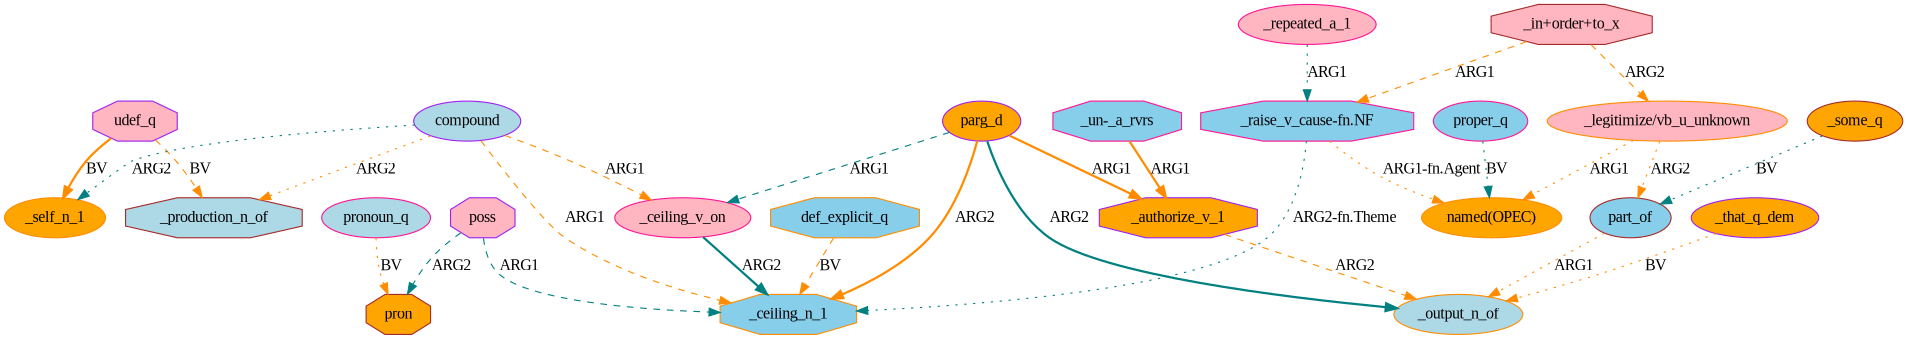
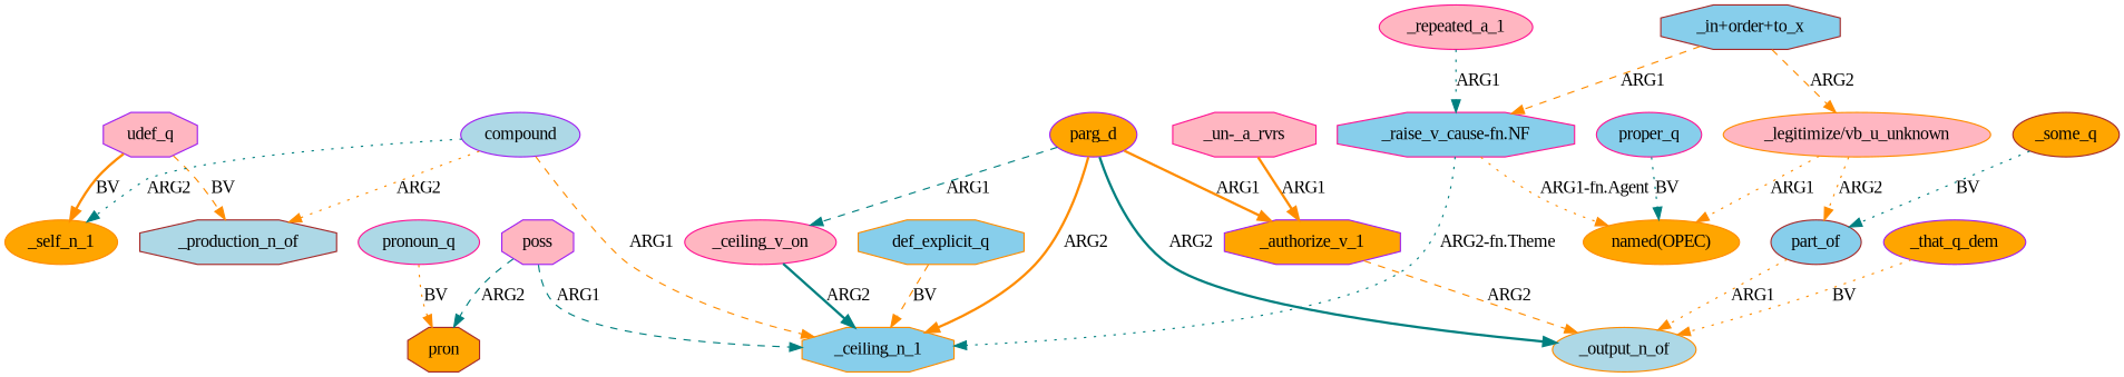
  digraph {
    fontname="Liberation Serif"
    node [color=purple fillcolor=orange fontname="Liberation Serif" shape=ellipse style=filled]
    edge [color=darkorange fontname="Liberation Serif" style=dotted]
    udef_q [fillcolor=lightpink shape=octagon]
    _production_n_of [color=brown fillcolor=lightblue shape=octagon]
    _self_n_1 [color=darkorange]
    "_legitimize/vb_u_unknown" [color=darkorange fillcolor=lightpink]
    "named(OPEC)" [color=darkorange]
    part_of [color=brown fillcolor=skyblue]
    _output_n_of [color=darkorange fillcolor=lightblue]
    poss [fillcolor=lightpink shape=octagon]
    pron [color=brown shape=octagon]
    _ceiling_n_1 [color=darkorange fillcolor=skyblue shape=octagon]
    parg_d
    n12 [color=deeppink fillcolor=lightpink label=_ceiling_v_on]
    _authorize_v_1 [shape=octagon]
    compound [fillcolor=lightblue]
    _some_q [color=brown]
    pronoun_q [color=deeppink fillcolor=lightblue]
-   "_un-_a_rvrs" [color=deeppink fillcolor=skyblue shape=octagon]
+   "_un-_a_rvrs" [color=deeppink fillcolor=lightpink shape=octagon]
    "_raise_v_cause-fn.NF" [color=deeppink fillcolor=skyblue shape=octagon]
    _repeated_a_1 [color=deeppink fillcolor=lightpink]
    _that_q_dem
    proper_q [color=deeppink fillcolor=skyblue]
-   "_in+order+to_x" [color=brown fillcolor=lightpink shape=octagon]
+   "_in+order+to_x" [color=brown fillcolor=skyblue shape=octagon]
    def_explicit_q [color=darkorange fillcolor=skyblue shape=octagon]
    udef_q -> _production_n_of [label=BV style=dashed]
    udef_q -> _self_n_1 [label=BV style=bold]
    "_legitimize/vb_u_unknown" -> "named(OPEC)" [label=ARG1]
    "_legitimize/vb_u_unknown" -> part_of [label=ARG2]
    part_of -> _output_n_of [label=ARG1]
    poss -> pron [color=teal label=ARG2 style=dashed]
    poss -> _ceiling_n_1 [color=teal label=ARG1 style=dashed]
    parg_d -> _output_n_of [color=teal label=ARG2 style=bold]
    parg_d -> _ceiling_n_1 [label=ARG2 style=bold]
    parg_d -> n12 [color=teal label=ARG1 style=dashed]
    parg_d -> _authorize_v_1 [label=ARG1 style=bold]
    n12 -> _ceiling_n_1 [color=teal label=ARG2 style=bold]
    _authorize_v_1 -> _output_n_of [label=ARG2 style=dashed]
    compound -> _production_n_of [label=ARG2]
    compound -> _self_n_1 [color=teal label=ARG2]
    compound -> _ceiling_n_1 [label=ARG1 style=dashed]
-   compound -> n12 [label=ARG1 style=dashed]
    _some_q -> part_of [color=teal label=BV]
    pronoun_q -> pron [label=BV]
    "_un-_a_rvrs" -> _authorize_v_1 [label=ARG1 style=bold]
    "_raise_v_cause-fn.NF" -> "named(OPEC)" [label="ARG1-fn.Agent"]
    "_raise_v_cause-fn.NF" -> _ceiling_n_1 [color=teal label="ARG2-fn.Theme"]
    _repeated_a_1 -> "_raise_v_cause-fn.NF" [color=teal label=ARG1]
    _that_q_dem -> _output_n_of [label=BV]
    proper_q -> "named(OPEC)" [color=teal label=BV]
    "_in+order+to_x" -> "_legitimize/vb_u_unknown" [label=ARG2 style=dashed]
    "_in+order+to_x" -> "_raise_v_cause-fn.NF" [label=ARG1 style=dashed]
    def_explicit_q -> _ceiling_n_1 [label=BV style=dashed]
  }
